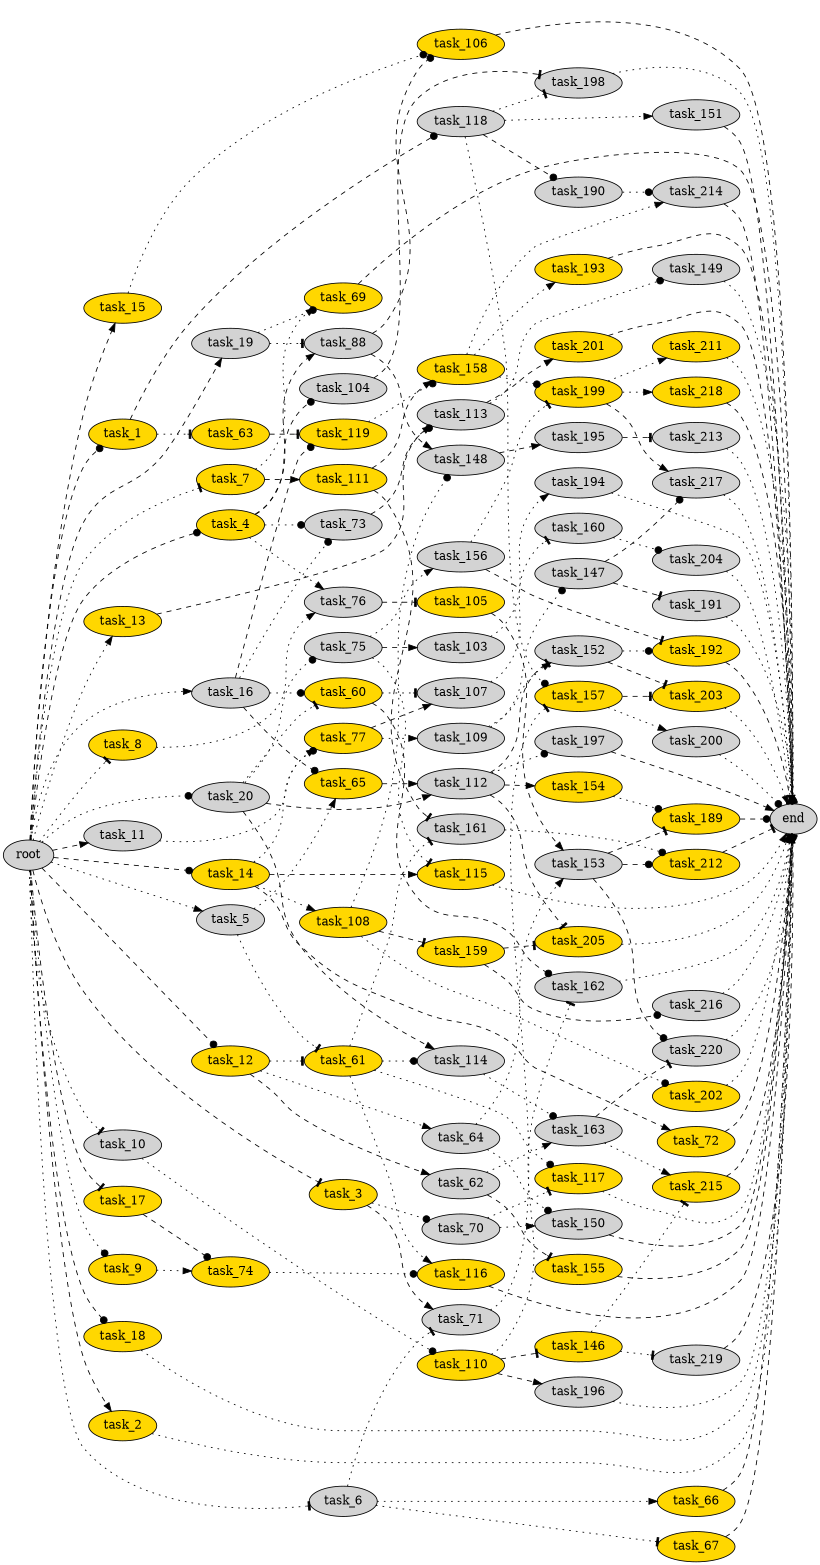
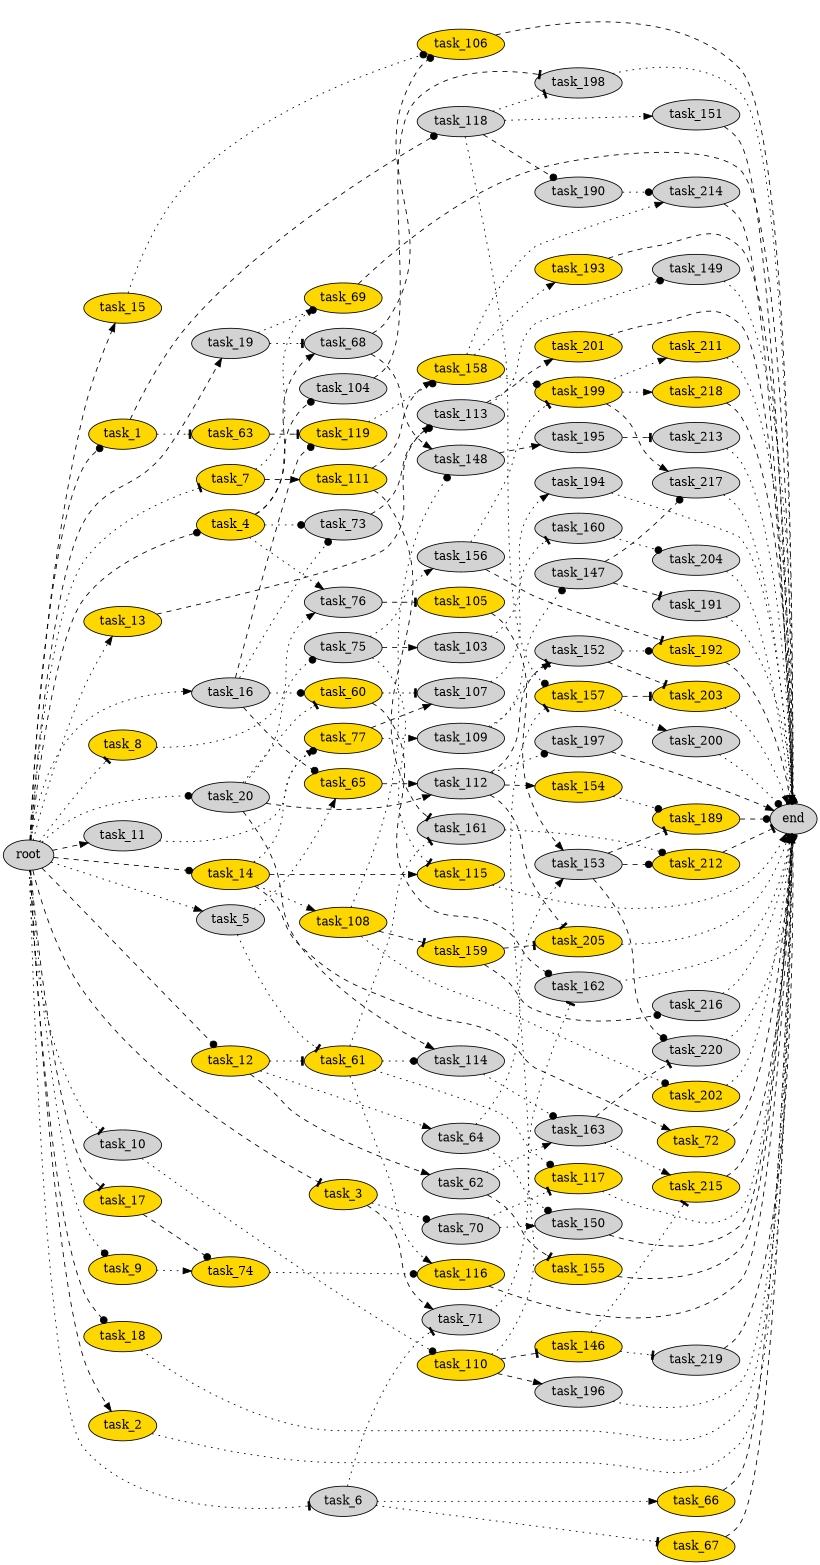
  digraph {
    rankdir=LR
    node [fillcolor=lightgrey style=filled]
    edge [arrowhead=normal style=dotted]
    task_214
    end
    task_19
-   task_68 [label=task_88]
+   task_68
    task_69 [fillcolor=gold]
    task_148
    task_106 [fillcolor=gold]
    task_8 [fillcolor=gold]
    task_76
    task_105 [fillcolor=gold]
    task_199 [fillcolor=gold]
    task_156
    task_192 [fillcolor=gold]
    task_217
    task_211 [fillcolor=gold]
    task_218 [fillcolor=gold]
    task_108 [fillcolor=gold]
    task_159 [fillcolor=gold]
    task_202 [fillcolor=gold]
    task_195
    task_216
    task_205 [fillcolor=gold]
    task_191
    task_15 [fillcolor=gold]
    task_151
    task_153
    task_189 [fillcolor=gold]
    task_220
    task_212 [fillcolor=gold]
    task_18 [fillcolor=gold]
    task_213
    task_154 [fillcolor=gold]
    task_73
    task_113
    task_149
    task_201 [fillcolor=gold]
    task_16
    task_65 [fillcolor=gold]
    task_119 [fillcolor=gold]
    task_60 [fillcolor=gold]
    task_112
    task_158 [fillcolor=gold]
    task_162
    task_107
    task_110 [fillcolor=gold]
    task_146 [fillcolor=gold]
    task_196
    task_215 [fillcolor=gold]
    task_219
    task_61 [fillcolor=gold]
    task_116 [fillcolor=gold]
    task_114
    task_161
    task_117 [fillcolor=gold]
    task_163
    task_74 [fillcolor=gold]
    task_193 [fillcolor=gold]
    task_1 [fillcolor=gold]
    task_118
    task_63 [fillcolor=gold]
    task_157 [fillcolor=gold]
    task_198
    task_190
    task_64
    task_150
    task_160
    task_204
    task_77 [fillcolor=gold]
    task_11
    task_109
    task_155 [fillcolor=gold]
    task_62
    task_2 [fillcolor=gold]
    task_10
    task_66 [fillcolor=gold]
    task_147
    task_152
    task_203 [fillcolor=gold]
    task_72 [fillcolor=gold]
    task_17 [fillcolor=gold]
    task_67 [fillcolor=gold]
    task_200
    task_12 [fillcolor=gold]
    task_194
    task_197
    task_104
    task_9 [fillcolor=gold]
    task_20
    task_75
    task_115 [fillcolor=gold]
    task_103
    task_13 [fillcolor=gold]
    task_3 [fillcolor=gold]
    task_70
    task_71
    task_5
    task_14 [fillcolor=gold]
    task_4 [fillcolor=gold]
    root
    task_6
    task_7 [fillcolor=gold]
    task_111 [fillcolor=gold]
    task_214 -> end [style=dashed]
    task_19 -> task_68 [arrowhead=tee]
    task_19 -> task_69 [arrowhead=dot]
    task_68 -> task_148 [style=dashed]
    task_68 -> task_106 [arrowhead=dot style=dashed]
    task_69 -> end [arrowhead=dot style=dashed]
    task_148 -> task_195 [style=dashed]
    task_106 -> end [arrowhead=tee style=dashed]
    task_8 -> task_76
    task_76 -> task_105 [arrowhead=tee style=dashed]
    task_105 -> task_153 [style=dashed]
    task_199 -> task_217 [style=dashed]
    task_199 -> task_211
    task_199 -> task_218
    task_156 -> task_199 [arrowhead=tee]
    task_156 -> task_192 [arrowhead=tee style=dashed]
    task_192 -> end [arrowhead=tee style=dashed]
    task_217 -> end
    task_211 -> end [arrowhead=tee]
    task_218 -> end [arrowhead=dot style=dashed]
    task_108 -> task_148 [arrowhead=dot]
    task_108 -> task_159 [arrowhead=tee style=dashed]
    task_108 -> task_202 [arrowhead=dot]
    task_159 -> task_216 [arrowhead=dot style=dashed]
    task_159 -> task_205 [arrowhead=tee style=dashed]
    task_202 -> end
    task_195 -> task_213 [arrowhead=tee style=dashed]
    task_216 -> end
    task_205 -> end
    task_191 -> end [arrowhead=tee]
    task_15 -> task_106 [arrowhead=dot]
    task_151 -> end [arrowhead=dot style=dashed]
    task_153 -> task_189 [arrowhead=tee style=dashed]
    task_153 -> task_220 [arrowhead=dot style=dashed]
    task_153 -> task_212 [arrowhead=dot style=dashed]
    task_189 -> end [arrowhead=dot style=dashed]
    task_220 -> end [arrowhead=tee]
    task_212 -> end [arrowhead=tee style=dashed]
    task_18 -> end [arrowhead=tee]
    task_213 -> end [arrowhead=dot]
    task_154 -> task_189 [arrowhead=dot]
    task_73 -> task_113 [arrowhead=dot style=dashed]
    task_113 -> task_149 [arrowhead=dot]
    task_113 -> task_201 [style=dashed]
    task_149 -> end [arrowhead=dot]
    task_201 -> end [style=dashed]
    task_16 -> task_73 [arrowhead=dot]
    task_16 -> task_65 [arrowhead=dot style=dashed]
    task_16 -> task_119 [arrowhead=dot style=dashed]
    task_16 -> task_60 [arrowhead=dot]
    task_65 -> task_112 [style=dashed]
    task_119 -> task_158 [arrowhead=dot]
    task_60 -> task_162 [arrowhead=dot style=dashed]
    task_60 -> task_107 [arrowhead=tee]
    task_112 -> task_205 [arrowhead=tee style=dashed]
    task_112 -> task_154 [style=dashed]
    task_112 -> task_152 [arrowhead=tee style=dashed]
    task_112 -> task_197 [arrowhead=dot]
    task_158 -> task_214
    task_158 -> task_199 [arrowhead=dot]
    task_158 -> task_193
    task_162 -> end [arrowhead=tee]
    task_107 -> task_160 [arrowhead=tee]
    task_110 -> task_162 [arrowhead=tee]
    task_110 -> task_146 [arrowhead=tee style=dashed]
    task_110 -> task_196 [style=dashed]
    task_146 -> task_215 [arrowhead=tee]
    task_146 -> task_219 [arrowhead=tee]
    task_196 -> end [arrowhead=dot]
    task_215 -> end [style=dashed]
    task_219 -> end [arrowhead=dot style=dashed]
    task_61 -> task_116
    task_61 -> task_114 [arrowhead=dot]
    task_61 -> task_161 [arrowhead=tee]
    task_61 -> task_117 [arrowhead=dot]
    task_116 -> end [style=dashed]
    task_114 -> task_163 [arrowhead=dot]
    task_161 -> task_212 [arrowhead=dot]
    task_117 -> end
    task_163 -> task_220 [arrowhead=tee style=dashed]
    task_163 -> task_215
    task_74 -> task_116 [arrowhead=dot]
    task_193 -> end [arrowhead=tee style=dashed]
    task_1 -> task_118 [arrowhead=dot style=dashed]
    task_1 -> task_63 [arrowhead=tee]
    task_118 -> task_151
    task_118 -> task_157 [arrowhead=dot]
    task_118 -> task_198 [arrowhead=tee]
    task_118 -> task_190 [arrowhead=dot style=dashed]
    task_63 -> task_119 [arrowhead=tee style=dashed]
    task_157 -> task_203 [arrowhead=tee style=dashed]
    task_157 -> task_200
    task_198 -> end [arrowhead=dot]
    task_190 -> task_214 [arrowhead=dot]
    task_64 -> task_153
    task_64 -> task_150 [arrowhead=dot]
    task_150 -> end [arrowhead=dot style=dashed]
    task_160 -> task_204 [arrowhead=dot]
    task_204 -> end [arrowhead=tee]
    task_77 -> task_107 [style=dashed]
    task_77 -> task_109
    task_11 -> task_77 [arrowhead=dot]
    task_109 -> task_147 [arrowhead=dot]
    task_109 -> task_152
    task_155 -> end [style=dashed]
    task_62 -> task_163
    task_62 -> task_155 [arrowhead=tee style=dashed]
    task_2 -> end [arrowhead=dot]
    task_10 -> task_110 [arrowhead=dot]
    task_66 -> end [style=dashed]
    task_147 -> task_217 [arrowhead=dot style=dashed]
    task_147 -> task_191 [arrowhead=tee style=dashed]
    task_152 -> task_192 [arrowhead=dot]
    task_152 -> task_203 [arrowhead=tee style=dashed]
    task_203 -> end
    task_72 -> end [arrowhead=dot style=dashed]
    task_17 -> task_74 [arrowhead=dot style=dashed]
    task_67 -> end [arrowhead=tee style=dashed]
    task_200 -> end [arrowhead=dot]
    task_12 -> task_61 [arrowhead=tee]
    task_12 -> task_64
    task_12 -> task_62 [style=dashed]
    task_194 -> end
    task_197 -> end [style=dashed]
    task_104 -> task_198 [arrowhead=tee style=dashed]
    task_9 -> task_74
    task_20 -> task_60 [arrowhead=tee]
    task_20 -> task_112 [style=dashed]
    task_20 -> task_114 [style=dashed]
    task_20 -> task_75 [arrowhead=dot]
    task_75 -> task_156
    task_75 -> task_115 [arrowhead=tee]
    task_75 -> task_103 [style=dashed]
    task_115 -> end
    task_103 -> task_194
    task_13 -> task_113 [style=dashed]
    task_3 -> task_70 [arrowhead=dot]
    task_3 -> task_71 [style=dashed]
    task_70 -> task_117 [arrowhead=tee]
    task_70 -> task_150
    task_71 -> task_157 [arrowhead=tee]
    task_5 -> task_65
    task_5 -> task_61 [arrowhead=tee]
    task_14 -> task_108
    task_14 -> task_77
    task_14 -> task_72 [style=dashed]
    task_14 -> task_115 [style=dashed]
    task_4 -> task_68 [style=dashed]
    task_4 -> task_76
    task_4 -> task_73 [arrowhead=dot]
    task_4 -> task_104 [arrowhead=dot style=dashed]
    root -> task_19 [style=dashed]
    root -> task_8 [arrowhead=tee]
    root -> task_15 [style=dashed]
    root -> task_18 [arrowhead=dot style=dashed]
    root -> task_16
    root -> task_1 [arrowhead=dot style=dashed]
    root -> task_11 [style=dashed]
    root -> task_2 [style=dashed]
    root -> task_10 [arrowhead=tee]
    root -> task_17 [arrowhead=tee style=dashed]
    root -> task_12 [arrowhead=dot style=dashed]
    root -> task_9 [arrowhead=dot]
    root -> task_20 [arrowhead=dot]
    root -> task_13
    root -> task_3 [arrowhead=tee style=dashed]
    root -> task_5
    root -> task_14 [arrowhead=dot style=dashed]
    root -> task_4 [arrowhead=dot style=dashed]
    root -> task_6 [arrowhead=tee]
    root -> task_7 [arrowhead=tee]
    task_6 -> task_66
    task_6 -> task_67 [arrowhead=tee]
    task_6 -> task_71 [arrowhead=tee]
    task_7 -> task_69
    task_7 -> task_111 [style=dashed]
    task_111 -> task_158 [style=dashed]
    task_111 -> task_161 [arrowhead=tee style=dashed]
  }
